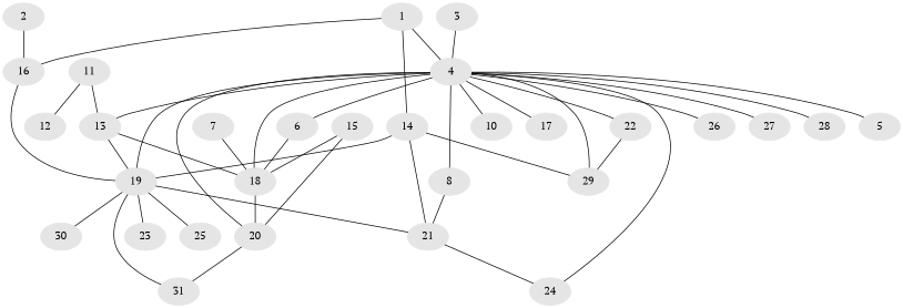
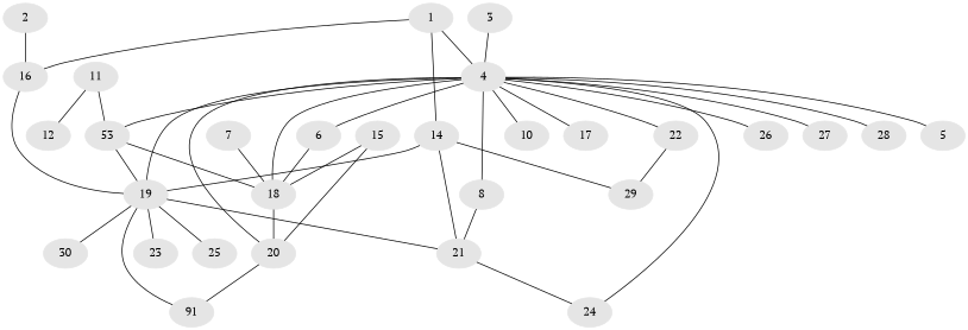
  graph {
    fontname="PT Serif"
    node [color=gray90 fontname="PT Serif" style=filled]
    edge [fontname="PT Serif" weight=1.0]
    1
    4
    14
    16
    5
    6
    8
    10
-   13
+   13 [label=53]
    17
    18
    19
    20
    22
    24
    26
    27
    28
    29
    21
    2
    3
    23
    25
    30
-   31
+   31 [label=91]
    7
    11
    12
    15
    1 -- 4
    1 -- 14
    1 -- 16
    4 -- 5
    4 -- 6
    4 -- 8
    4 -- 10
    4 -- 13
    4 -- 17
    4 -- 18 [weight=2.0]
    4 -- 19 [weight=3.0]
    4 -- 20
    4 -- 22
    4 -- 24
    4 -- 26
    4 -- 27
    4 -- 28
-   4 -- 29
    14 -- 19
    14 -- 29
    14 -- 21
    16 -- 19
    6 -- 18 [weight=2.0]
    8 -- 21
    13 -- 18 [weight=2.0]
    13 -- 19
    18 -- 20
    19 -- 21
    19 -- 23
    19 -- 25
    19 -- 30
    19 -- 31
    20 -- 31
    22 -- 29
    21 -- 24
    2 -- 16
    3 -- 4
    7 -- 18
    11 -- 13
    11 -- 12
    15 -- 18
    15 -- 20
  }
